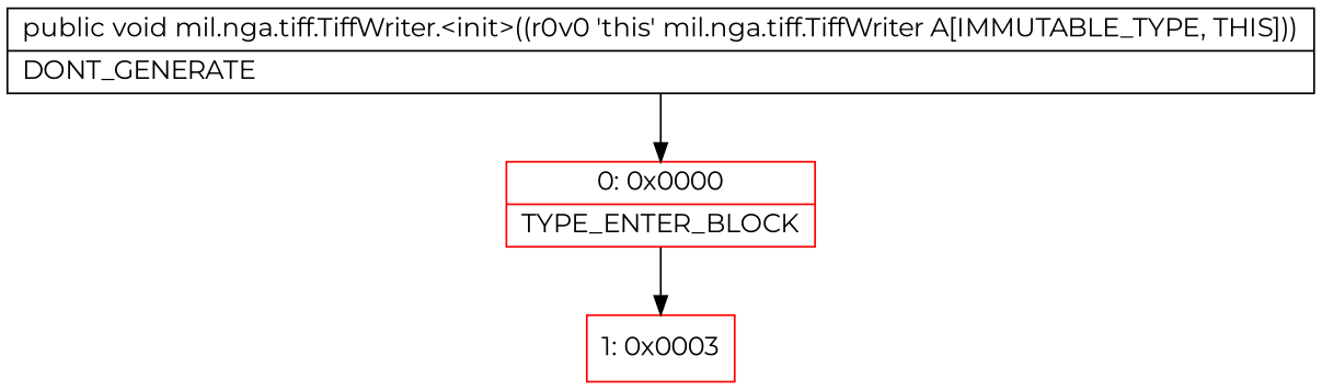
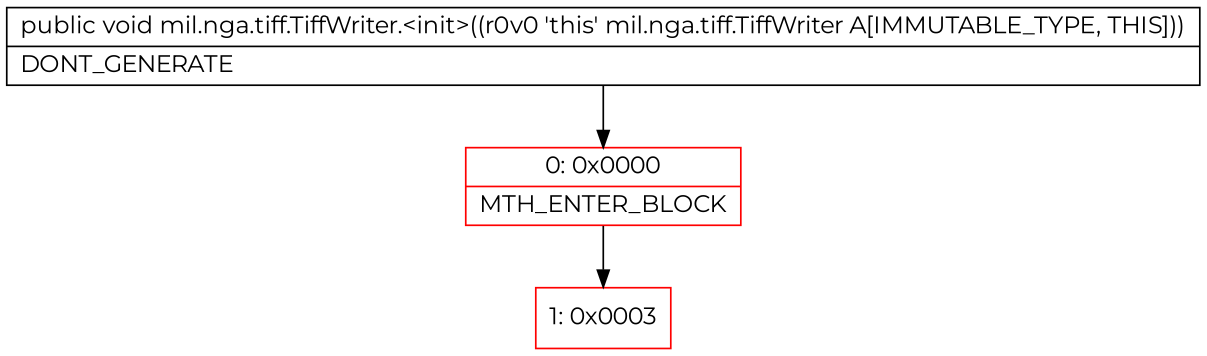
  digraph {
    fontname=Montserrat
    node [color=red shape=record fontname=Montserrat]
    edge [fontname=Montserrat]
-   n1 [label="{0\:\ 0x0000|TYPE_ENTER_BLOCK\l}"]
+   n1 [label="{0\:\ 0x0000|MTH_ENTER_BLOCK\l}"]
    n2 [label="{1\:\ 0x0003}"]
    n3 [label="{public void mil.nga.tiff.TiffWriter.\<init\>((r0v0 'this' mil.nga.tiff.TiffWriter A[IMMUTABLE_TYPE, THIS]))  | DONT_GENERATE\l}" color=""]
    subgraph cluster_1 {
      label="R(0)"
    }
    n1 -> n2
    n3 -> n1
  }
